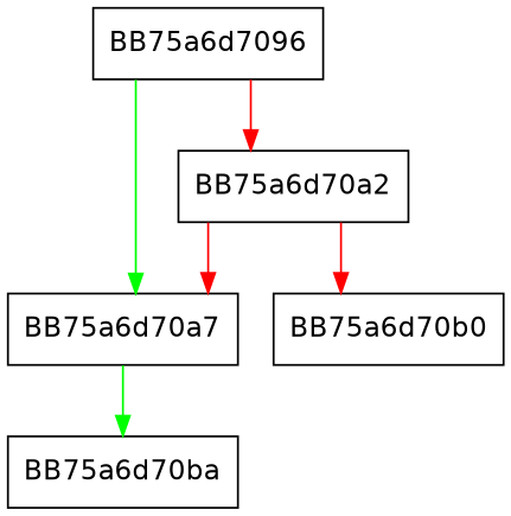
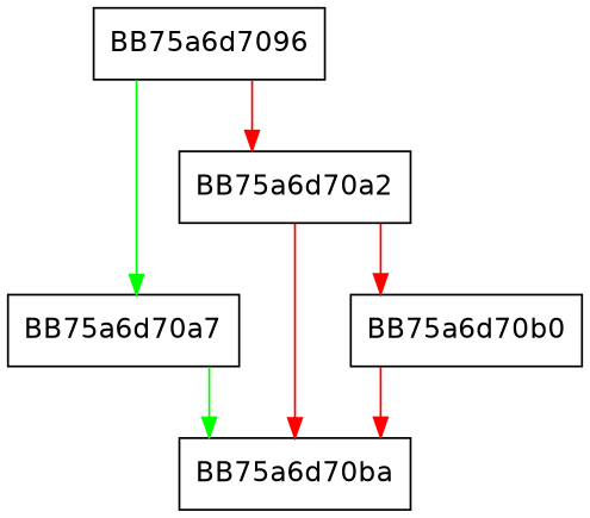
  digraph {
    fontname="DejaVu Sans"
    splines=ortho
    node [fontname="DejaVu Sans" shape=box]
    edge [color=red fontname="DejaVu Sans"]
    n1 [label=BB75a6d7096]
    BB75a6d70a7
    BB75a6d70a2
    BB75a6d70ba
    BB75a6d70b0
    n1 -> BB75a6d70a7 [color=green]
    n1 -> BB75a6d70a2
    BB75a6d70a7 -> BB75a6d70ba [color=green]
-   BB75a6d70a2 -> BB75a6d70a7
+   BB75a6d70a2 -> BB75a6d70ba
    BB75a6d70a2 -> BB75a6d70b0
+   BB75a6d70b0 -> BB75a6d70ba
  }
